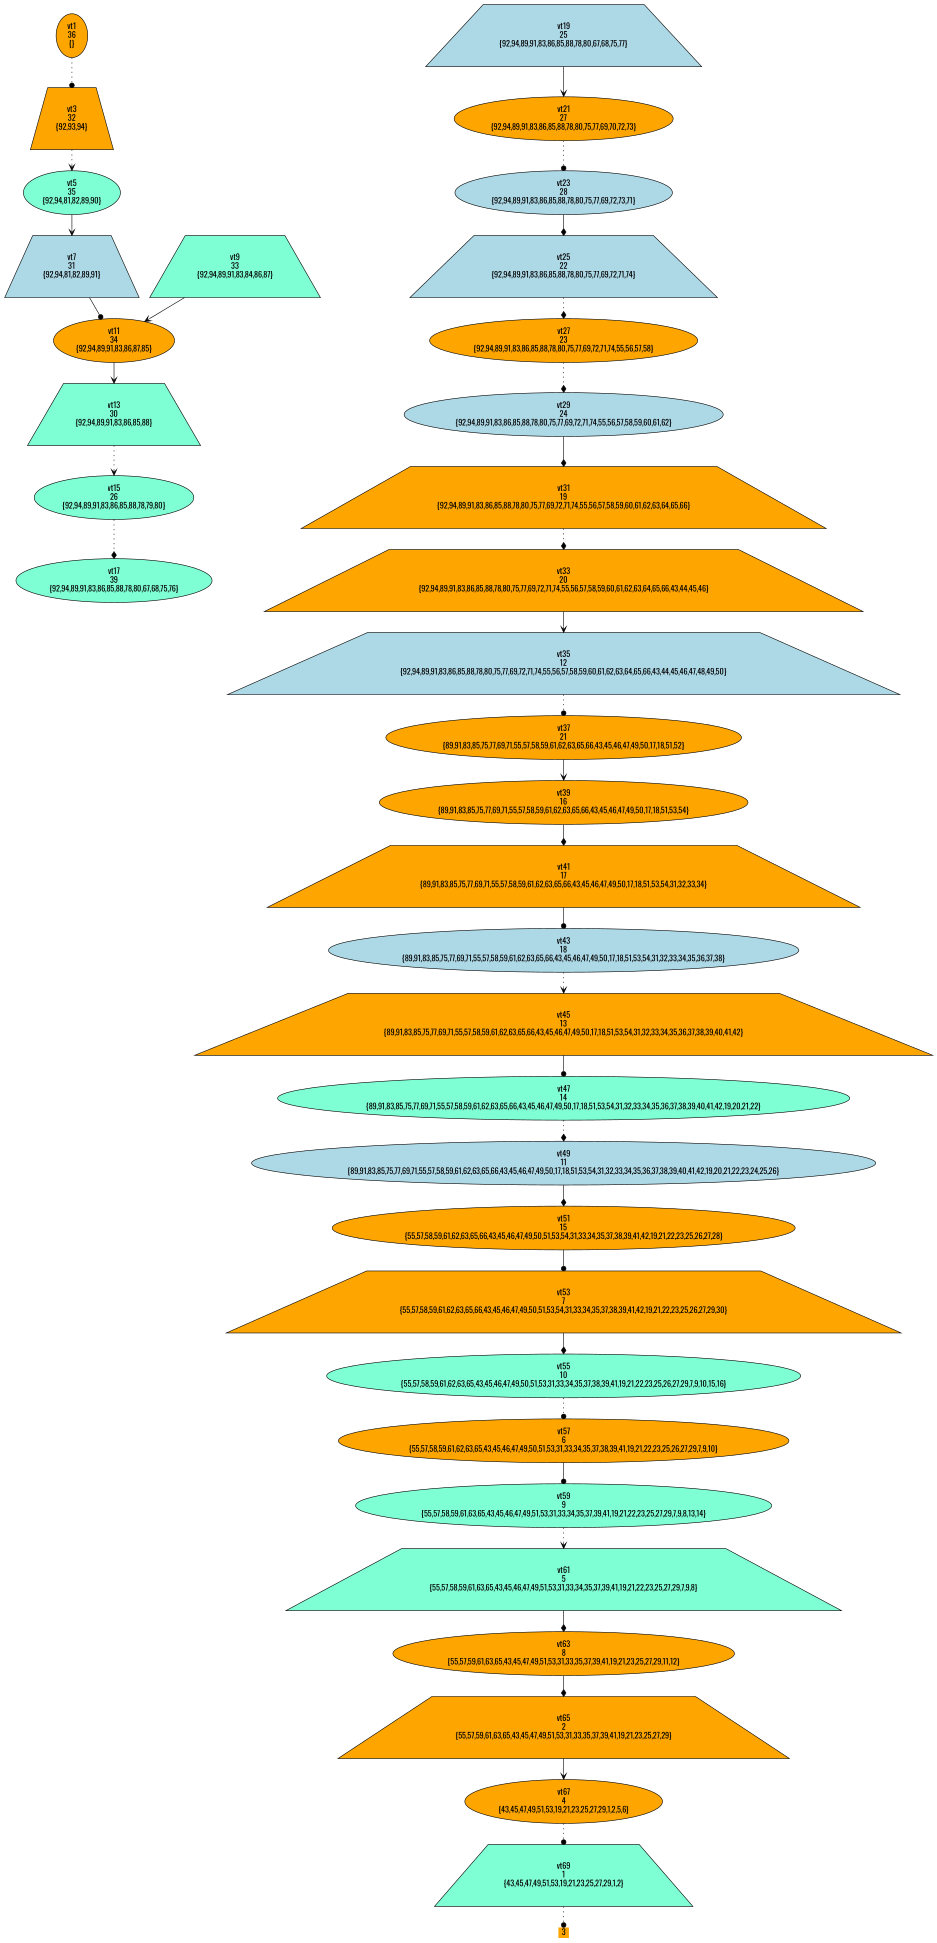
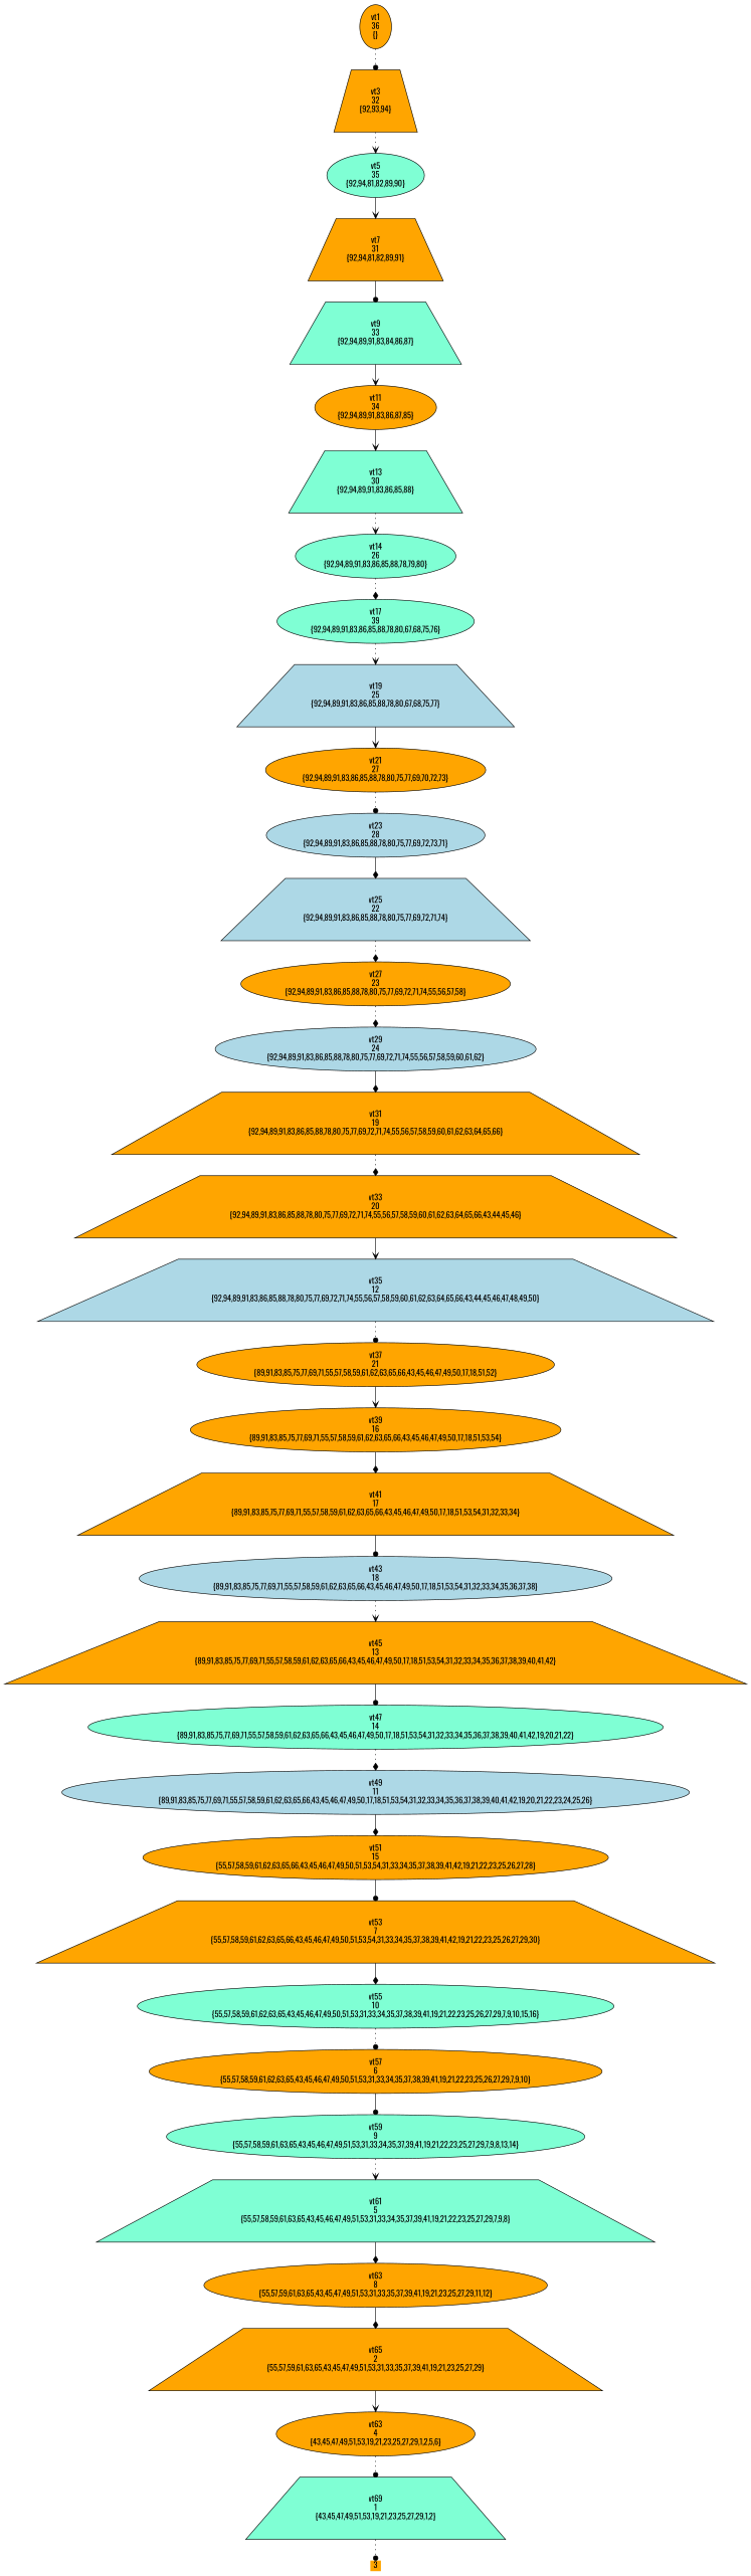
  digraph {
    fontname=Oswald
    node [fillcolor=orange fontname=Oswald shape=ellipse style=filled]
    edge [arrowhead=vee fontname=Oswald style=solid]
    n1 [label="vt1\n36\n{}"]
    n2 [label="vt3\n32\n{92,93,94}" shape=trapezium]
    n3 [fillcolor=aquamarine label="vt5\n35\n{92,94,81,82,89,90}"]
-   n4 [fillcolor=lightblue label="vt7\n31\n{92,94,81,82,89,91}" shape=trapezium]
+   n4 [label="vt7\n31\n{92,94,81,82,89,91}" shape=trapezium]
    n5 [fillcolor=aquamarine label="vt9\n33\n{92,94,89,91,83,84,86,87}" shape=trapezium]
    n6 [label="vt11\n34\n{92,94,89,91,83,86,87,85}"]
    n7 [fillcolor=aquamarine label="vt13\n30\n{92,94,89,91,83,86,85,88}" shape=trapezium]
-   n8 [fillcolor=aquamarine label="vt15\n26\n{92,94,89,91,83,86,85,88,78,79,80}"]
+   n8 [fillcolor=aquamarine label="vt14\n26\n{92,94,89,91,83,86,85,88,78,79,80}"]
    n9 [fillcolor=aquamarine label="vt17\n39\n{92,94,89,91,83,86,85,88,78,80,67,68,75,76}"]
    n10 [fillcolor=lightblue label="vt19\n25\n{92,94,89,91,83,86,85,88,78,80,67,68,75,77}" shape=trapezium]
    n11 [label="vt21\n27\n{92,94,89,91,83,86,85,88,78,80,75,77,69,70,72,73}"]
    n12 [fillcolor=lightblue label="vt23\n28\n{92,94,89,91,83,86,85,88,78,80,75,77,69,72,73,71}"]
    n13 [fillcolor=lightblue label="vt25\n22\n{92,94,89,91,83,86,85,88,78,80,75,77,69,72,71,74}" shape=trapezium]
    n14 [label="vt27\n23\n{92,94,89,91,83,86,85,88,78,80,75,77,69,72,71,74,55,56,57,58}"]
    n15 [fillcolor=lightblue label="vt29\n24\n{92,94,89,91,83,86,85,88,78,80,75,77,69,72,71,74,55,56,57,58,59,60,61,62}"]
    n16 [label="vt31\n19\n{92,94,89,91,83,86,85,88,78,80,75,77,69,72,71,74,55,56,57,58,59,60,61,62,63,64,65,66}" shape=trapezium]
    n17 [label="vt33\n20\n{92,94,89,91,83,86,85,88,78,80,75,77,69,72,71,74,55,56,57,58,59,60,61,62,63,64,65,66,43,44,45,46}" shape=trapezium]
    n18 [fillcolor=lightblue label="vt35\n12\n{92,94,89,91,83,86,85,88,78,80,75,77,69,72,71,74,55,56,57,58,59,60,61,62,63,64,65,66,43,44,45,46,47,48,49,50}" shape=trapezium]
    n19 [label="vt37\n21\n{89,91,83,85,75,77,69,71,55,57,58,59,61,62,63,65,66,43,45,46,47,49,50,17,18,51,52}"]
    n20 [label="vt39\n16\n{89,91,83,85,75,77,69,71,55,57,58,59,61,62,63,65,66,43,45,46,47,49,50,17,18,51,53,54}"]
    n21 [label="vt41\n17\n{89,91,83,85,75,77,69,71,55,57,58,59,61,62,63,65,66,43,45,46,47,49,50,17,18,51,53,54,31,32,33,34}" shape=trapezium]
    n22 [fillcolor=lightblue label="vt43\n18\n{89,91,83,85,75,77,69,71,55,57,58,59,61,62,63,65,66,43,45,46,47,49,50,17,18,51,53,54,31,32,33,34,35,36,37,38}"]
    n23 [label="vt45\n13\n{89,91,83,85,75,77,69,71,55,57,58,59,61,62,63,65,66,43,45,46,47,49,50,17,18,51,53,54,31,32,33,34,35,36,37,38,39,40,41,42}" shape=trapezium]
    n24 [fillcolor=aquamarine label="vt47\n14\n{89,91,83,85,75,77,69,71,55,57,58,59,61,62,63,65,66,43,45,46,47,49,50,17,18,51,53,54,31,32,33,34,35,36,37,38,39,40,41,42,19,20,21,22}"]
    n25 [fillcolor=lightblue label="vt49\n11\n{89,91,83,85,75,77,69,71,55,57,58,59,61,62,63,65,66,43,45,46,47,49,50,17,18,51,53,54,31,32,33,34,35,36,37,38,39,40,41,42,19,20,21,22,23,24,25,26}"]
    n26 [label="vt51\n15\n{55,57,58,59,61,62,63,65,66,43,45,46,47,49,50,51,53,54,31,33,34,35,37,38,39,41,42,19,21,22,23,25,26,27,28}"]
    n27 [label="vt53\n7\n{55,57,58,59,61,62,63,65,66,43,45,46,47,49,50,51,53,54,31,33,34,35,37,38,39,41,42,19,21,22,23,25,26,27,29,30}" shape=trapezium]
    n28 [fillcolor=aquamarine label="vt55\n10\n{55,57,58,59,61,62,63,65,43,45,46,47,49,50,51,53,31,33,34,35,37,38,39,41,19,21,22,23,25,26,27,29,7,9,10,15,16}"]
    n29 [label="vt57\n6\n{55,57,58,59,61,62,63,65,43,45,46,47,49,50,51,53,31,33,34,35,37,38,39,41,19,21,22,23,25,26,27,29,7,9,10}"]
    n30 [fillcolor=aquamarine label="vt59\n9\n{55,57,58,59,61,63,65,43,45,46,47,49,51,53,31,33,34,35,37,39,41,19,21,22,23,25,27,29,7,9,8,13,14}"]
    n31 [fillcolor=aquamarine label="vt61\n5\n{55,57,58,59,61,63,65,43,45,46,47,49,51,53,31,33,34,35,37,39,41,19,21,22,23,25,27,29,7,9,8}" shape=trapezium]
    n32 [label="vt63\n8\n{55,57,59,61,63,65,43,45,47,49,51,53,31,33,35,37,39,41,19,21,23,25,27,29,11,12}"]
    n33 [label="vt65\n2\n{55,57,59,61,63,65,43,45,47,49,51,53,31,33,35,37,39,41,19,21,23,25,27,29}" shape=trapezium]
-   n34 [label="vt67\n4\n{43,45,47,49,51,53,19,21,23,25,27,29,1,2,5,6}"]
+   n34 [label="vt63\n4\n{43,45,47,49,51,53,19,21,23,25,27,29,1,2,5,6}"]
    n35 [fillcolor=aquamarine label="vt69\n1\n{43,45,47,49,51,53,19,21,23,25,27,29,1,2}" shape=trapezium]
    n36 [fixedsize=true fontsize=14 height=.25 label=3 shape=plaintext width=.25]
    n1 -> n2 [arrowhead=dot style=dotted]
    n2 -> n3 [style=dotted]
    n3 -> n4
-   n4 -> n6 [arrowhead=dot]
+   n4 -> n5 [arrowhead=dot]
    n5 -> n6
    n6 -> n7
    n7 -> n8 [style=dotted]
    n8 -> n9 [arrowhead=diamond style=dotted]
+   n9 -> n10 [style=dotted]
    n10 -> n11
    n11 -> n12 [arrowhead=dot style=dotted]
    n12 -> n13 [arrowhead=diamond]
    n13 -> n14 [arrowhead=diamond style=dotted]
    n14 -> n15 [arrowhead=diamond style=dotted]
    n15 -> n16 [arrowhead=diamond]
    n16 -> n17 [arrowhead=diamond style=dotted]
    n17 -> n18
    n18 -> n19 [arrowhead=dot style=dotted]
    n19 -> n20
    n20 -> n21 [arrowhead=diamond]
    n21 -> n22 [arrowhead=dot]
    n22 -> n23 [style=dotted]
    n23 -> n24 [arrowhead=dot]
    n24 -> n25 [arrowhead=diamond style=dotted]
    n25 -> n26 [arrowhead=diamond]
    n26 -> n27 [arrowhead=dot]
    n27 -> n28 [arrowhead=diamond]
    n28 -> n29 [arrowhead=dot style=dotted]
    n29 -> n30 [arrowhead=dot]
    n30 -> n31 [style=dotted]
    n31 -> n32 [arrowhead=diamond]
    n32 -> n33 [arrowhead=diamond]
    n33 -> n34
    n34 -> n35 [arrowhead=dot style=dotted]
    n35 -> n36 [arrowhead=dot style=dotted]
  }
